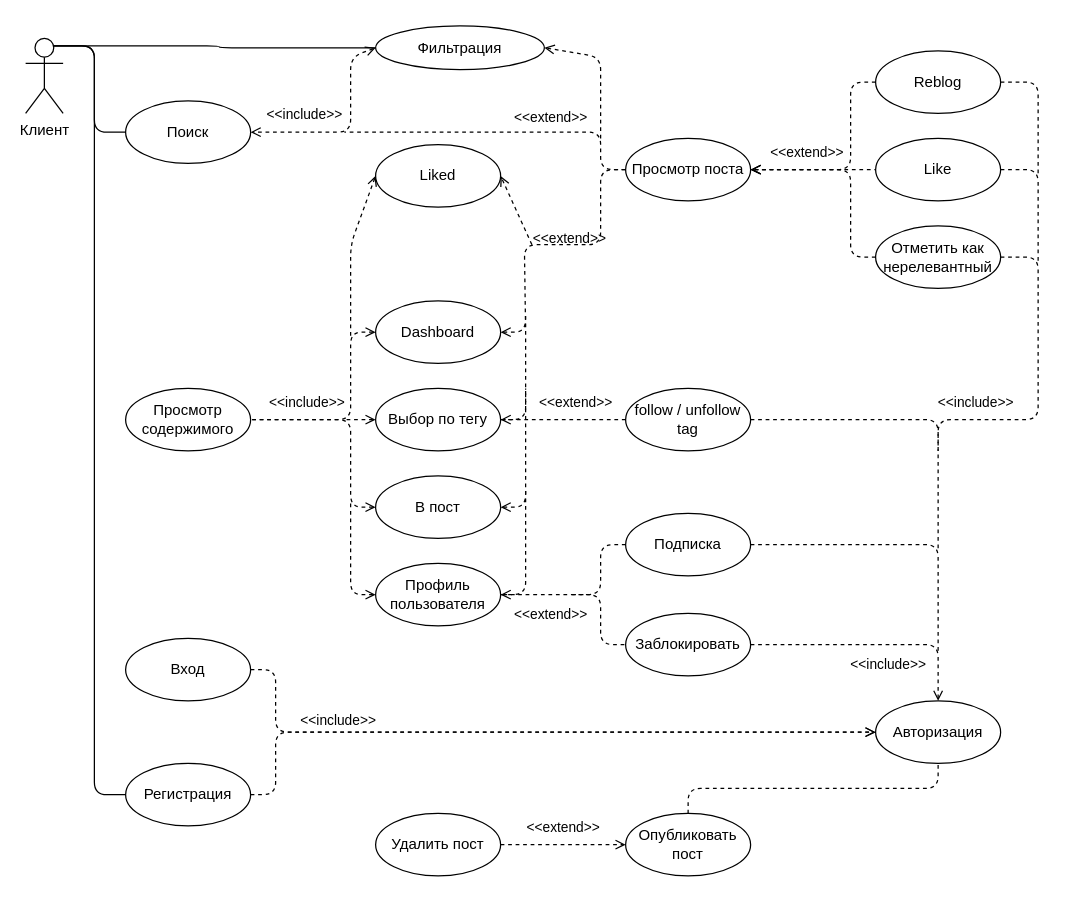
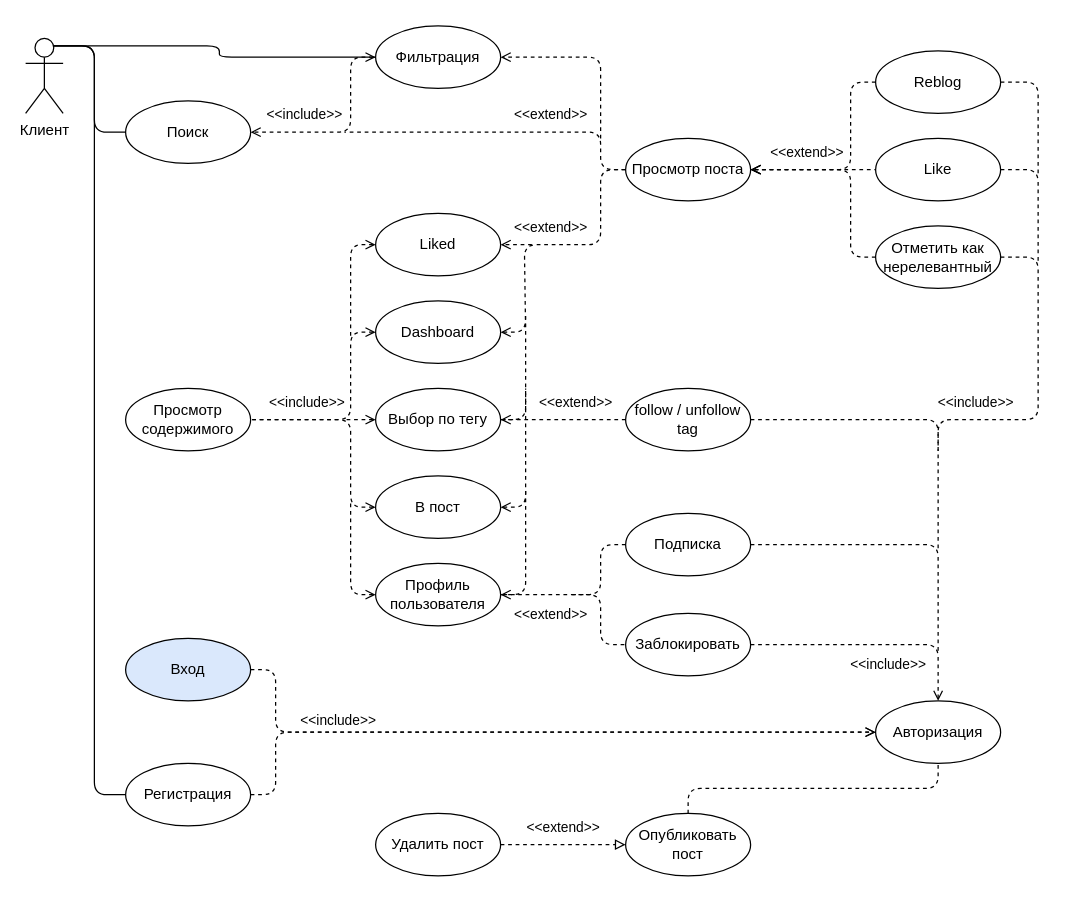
  <mxCell id="0" />
  <mxCell id="1" parent="0" />
  <mxCell id="2" style="edgeStyle=orthogonalEdgeStyle;rounded=1;orthogonalLoop=1;jettySize=auto;html=1;exitX=0.75;exitY=0.1;exitDx=0;exitDy=0;exitPerimeter=0;entryX=0;entryY=0.5;entryDx=0;entryDy=0;endArrow=none;endFill=0;" parent="1" source="3" target="5" edge="1"><mxGeometry relative="1" as="geometry" /></mxCell>
  <mxCell id="3" value="Клиент" style="shape=umlActor;verticalLabelPosition=bottom;verticalAlign=top;html=1;" parent="1" vertex="1"><mxGeometry x="20" y="30" width="30" height="60" as="geometry" /></mxCell>
- <mxCell id="4" value="Вход" style="ellipse;whiteSpace=wrap;html=1;" parent="1" vertex="1"><mxGeometry x="100" y="510" width="100" height="50" as="geometry" /></mxCell>
+ <mxCell id="4" value="Вход" style="ellipse;whiteSpace=wrap;html=1;fillColor=#dae8fc;" parent="1" vertex="1"><mxGeometry x="100" y="510" width="100" height="50" as="geometry" /></mxCell>
  <mxCell id="5" value="Регистрация" style="ellipse;whiteSpace=wrap;html=1;" parent="1" vertex="1"><mxGeometry x="100" y="610" width="100" height="50" as="geometry" /></mxCell>
  <mxCell id="6" value="Авторизация" style="ellipse;whiteSpace=wrap;html=1;" parent="1" vertex="1"><mxGeometry x="700" y="560" width="100" height="50" as="geometry" /></mxCell>
  <mxCell id="7" value="&amp;lt;&amp;lt;include&amp;gt;&amp;gt;" style="html=1;verticalAlign=bottom;labelBackgroundColor=none;endArrow=open;endFill=0;dashed=1;rounded=1;exitX=1;exitY=0.5;exitDx=0;exitDy=0;entryX=0;entryY=0.5;entryDx=0;entryDy=0;" parent="1" source="5" target="6" edge="1"><mxGeometry x="-0.564" width="160" relative="1" as="geometry"><mxPoint x="330" y="780" as="sourcePoint" /><mxPoint x="490" y="780" as="targetPoint" /><Array as="points"><mxPoint x="220" y="635" /><mxPoint x="220" y="585" /></Array><mxPoint as="offset" /></mxGeometry></mxCell>
  <mxCell id="8" value="" style="html=1;verticalAlign=bottom;labelBackgroundColor=none;endArrow=open;endFill=0;dashed=1;rounded=1;exitX=1;exitY=0.5;exitDx=0;exitDy=0;entryX=0;entryY=0.5;entryDx=0;entryDy=0;" parent="1" source="4" target="6" edge="1"><mxGeometry x="0.478" y="5" width="160" relative="1" as="geometry"><mxPoint x="210" y="645" as="sourcePoint" /><mxPoint x="310" y="595" as="targetPoint" /><Array as="points"><mxPoint x="220" y="535" /><mxPoint x="220" y="585" /></Array><mxPoint as="offset" /></mxGeometry></mxCell>
  <mxCell id="9" value="Опубликовать пост" style="ellipse;whiteSpace=wrap;html=1;" parent="1" vertex="1"><mxGeometry x="500" y="650" width="100" height="50" as="geometry" /></mxCell>
  <mxCell id="10" value="Просмотр содержимого" style="ellipse;whiteSpace=wrap;html=1;" parent="1" vertex="1"><mxGeometry x="100" y="310" width="100" height="50" as="geometry" /></mxCell>
  <mxCell id="11" style="edgeStyle=orthogonalEdgeStyle;rounded=1;orthogonalLoop=1;jettySize=auto;html=1;exitX=0.75;exitY=0.1;exitDx=0;exitDy=0;exitPerimeter=0;endArrow=none;endFill=0;" parent="1" source="3" target="40" edge="1"><mxGeometry relative="1" as="geometry"><mxPoint x="53" y="46" as="sourcePoint" /><mxPoint x="110" y="-115" as="targetPoint" /></mxGeometry></mxCell>
  <mxCell id="12" value="Dashboard" style="ellipse;whiteSpace=wrap;html=1;" parent="1" vertex="1"><mxGeometry x="300" y="240" width="100" height="50" as="geometry" /></mxCell>
  <mxCell id="13" value="Поиск" style="ellipse;whiteSpace=wrap;html=1;" parent="1" vertex="1"><mxGeometry x="100" y="80" width="100" height="50" as="geometry" /></mxCell>
  <mxCell id="14" style="edgeStyle=orthogonalEdgeStyle;rounded=1;orthogonalLoop=1;jettySize=auto;html=1;exitX=0.75;exitY=0.1;exitDx=0;exitDy=0;exitPerimeter=0;entryX=0;entryY=0.5;entryDx=0;entryDy=0;endArrow=none;endFill=0;" parent="1" source="3" target="13" edge="1"><mxGeometry relative="1" as="geometry"><mxPoint x="53" y="46" as="sourcePoint" /><mxPoint x="110" y="245" as="targetPoint" /></mxGeometry></mxCell>
  <mxCell id="15" value="Просмотр поста" style="ellipse;whiteSpace=wrap;html=1;" parent="1" vertex="1"><mxGeometry x="500" y="110" width="100" height="50" as="geometry" /></mxCell>
  <mxCell id="16" value="Reblog" style="ellipse;whiteSpace=wrap;html=1;" parent="1" vertex="1"><mxGeometry x="700" y="40" width="100" height="50" as="geometry" /></mxCell>
  <mxCell id="17" value="Отметить как нерелевантный" style="ellipse;whiteSpace=wrap;html=1;" parent="1" vertex="1"><mxGeometry x="700" y="180" width="100" height="50" as="geometry" /></mxCell>
  <mxCell id="18" value="&amp;lt;&amp;lt;extend&amp;gt;&amp;gt;" style="html=1;verticalAlign=bottom;labelBackgroundColor=none;endArrow=open;endFill=0;dashed=1;rounded=1;exitX=0;exitY=0.5;exitDx=0;exitDy=0;entryX=1;entryY=0.5;entryDx=0;entryDy=0;" parent="1" edge="1"><mxGeometry x="0.467" y="-5" width="160" relative="1" as="geometry"><mxPoint x="700" y="65" as="sourcePoint" /><mxPoint x="600" y="135" as="targetPoint" /><Array as="points"><mxPoint x="680" y="65" /><mxPoint x="680" y="135" /></Array><mxPoint as="offset" /></mxGeometry></mxCell>
  <mxCell id="19" value="" style="html=1;verticalAlign=bottom;labelBackgroundColor=none;endArrow=open;endFill=0;dashed=1;rounded=1;exitX=0;exitY=0.5;exitDx=0;exitDy=0;entryX=1;entryY=0.5;entryDx=0;entryDy=0;" parent="1" edge="1"><mxGeometry x="0.467" y="-5" width="160" relative="1" as="geometry"><mxPoint x="700" y="205" as="sourcePoint" /><mxPoint x="600" y="135" as="targetPoint" /><Array as="points"><mxPoint x="680" y="205" /><mxPoint x="680" y="135" /></Array><mxPoint as="offset" /></mxGeometry></mxCell>
  <mxCell id="20" value="" style="html=1;verticalAlign=bottom;labelBackgroundColor=none;endArrow=open;endFill=0;dashed=1;rounded=0;entryX=1;entryY=0.5;entryDx=0;entryDy=0;" parent="1" edge="1"><mxGeometry width="160" relative="1" as="geometry"><mxPoint x="720" y="135" as="sourcePoint" /><mxPoint x="600" y="135" as="targetPoint" /></mxGeometry></mxCell>
  <mxCell id="21" value="Like" style="ellipse;whiteSpace=wrap;html=1;" parent="1" vertex="1"><mxGeometry x="700" y="110" width="100" height="50" as="geometry" /></mxCell>
  <mxCell id="22" value="В пост" style="ellipse;whiteSpace=wrap;html=1;" parent="1" vertex="1"><mxGeometry x="300" y="380" width="100" height="50" as="geometry" /></mxCell>
  <mxCell id="23" value="Подписка" style="ellipse;whiteSpace=wrap;html=1;" parent="1" vertex="1"><mxGeometry x="500" y="410" width="100" height="50" as="geometry" /></mxCell>
  <mxCell id="24" value="Заблокировать" style="ellipse;whiteSpace=wrap;html=1;" parent="1" vertex="1"><mxGeometry x="500" y="490" width="100" height="50" as="geometry" /></mxCell>
- <mxCell id="25" value="Liked" style="ellipse;whiteSpace=wrap;html=1;" parent="1" vertex="1"><mxGeometry x="300" y="115" width="100" height="50" as="geometry" /></mxCell>
+ <mxCell id="25" value="Liked" style="ellipse;whiteSpace=wrap;html=1;" parent="1" vertex="1"><mxGeometry x="300" y="170" width="100" height="50" as="geometry" /></mxCell>
  <mxCell id="26" value="Профиль пользователя" style="ellipse;whiteSpace=wrap;html=1;" parent="1" vertex="1"><mxGeometry x="300" y="450" width="100" height="50" as="geometry" /></mxCell>
  <mxCell id="27" value="&amp;lt;&amp;lt;include&amp;gt;&amp;gt;" style="html=1;verticalAlign=bottom;labelBackgroundColor=none;endArrow=none;endFill=0;dashed=1;rounded=1;exitX=0;exitY=0.5;exitDx=0;exitDy=0;entryX=1;entryY=0.5;entryDx=0;entryDy=0;startArrow=open;startFill=0;" parent="1" edge="1"><mxGeometry x="0.467" y="-5" width="160" relative="1" as="geometry"><mxPoint x="300" y="265" as="sourcePoint" /><mxPoint x="200" y="335" as="targetPoint" /><Array as="points"><mxPoint x="280" y="265" /><mxPoint x="280" y="335" /></Array><mxPoint as="offset" /></mxGeometry></mxCell>
  <mxCell id="28" value="" style="html=1;verticalAlign=bottom;labelBackgroundColor=none;endArrow=none;endFill=0;dashed=1;rounded=1;exitX=0;exitY=0.5;exitDx=0;exitDy=0;entryX=1;entryY=0.5;entryDx=0;entryDy=0;startArrow=open;startFill=0;" parent="1" edge="1"><mxGeometry x="0.467" y="-5" width="160" relative="1" as="geometry"><mxPoint x="300" y="405" as="sourcePoint" /><mxPoint x="200" y="335" as="targetPoint" /><Array as="points"><mxPoint x="280" y="405" /><mxPoint x="280" y="335" /></Array><mxPoint as="offset" /></mxGeometry></mxCell>
  <mxCell id="29" value="" style="html=1;verticalAlign=bottom;labelBackgroundColor=none;endArrow=none;endFill=0;dashed=1;rounded=0;startArrow=open;startFill=0;exitX=0;exitY=0.5;exitDx=0;exitDy=0;" parent="1" source="30" edge="1"><mxGeometry width="160" relative="1" as="geometry"><mxPoint x="320" y="335" as="sourcePoint" /><mxPoint x="275" y="335" as="targetPoint" /></mxGeometry></mxCell>
  <mxCell id="30" value="Выбор по тегу" style="ellipse;whiteSpace=wrap;html=1;" parent="1" vertex="1"><mxGeometry x="300" y="310" width="100" height="50" as="geometry" /></mxCell>
  <mxCell id="31" value="" style="html=1;verticalAlign=bottom;labelBackgroundColor=none;endArrow=none;endFill=0;dashed=1;rounded=1;exitX=0;exitY=0.5;exitDx=0;exitDy=0;startArrow=open;startFill=0;" parent="1" source="25" edge="1"><mxGeometry x="0.467" y="-5" width="160" relative="1" as="geometry"><mxPoint x="300" y="260" as="sourcePoint" /><mxPoint x="280" y="270" as="targetPoint" /><Array as="points"><mxPoint x="280" y="195" /></Array><mxPoint as="offset" /></mxGeometry></mxCell>
  <mxCell id="32" value="" style="html=1;verticalAlign=bottom;labelBackgroundColor=none;endArrow=none;endFill=0;dashed=1;rounded=1;exitX=0;exitY=0.5;exitDx=0;exitDy=0;startArrow=open;startFill=0;" parent="1" source="26" edge="1"><mxGeometry x="0.467" y="-5" width="160" relative="1" as="geometry"><mxPoint x="300" y="330" as="sourcePoint" /><mxPoint x="280" y="400" as="targetPoint" /><Array as="points"><mxPoint x="280" y="475" /></Array><mxPoint as="offset" /></mxGeometry></mxCell>
  <mxCell id="33" value="" style="html=1;verticalAlign=bottom;labelBackgroundColor=none;endArrow=none;endFill=0;rounded=1;exitX=1;exitY=0.5;exitDx=0;exitDy=0;startArrow=open;startFill=0;dashed=1;" parent="1" source="22" edge="1"><mxGeometry x="0.478" y="5" width="160" relative="1" as="geometry"><mxPoint x="440" y="320" as="sourcePoint" /><mxPoint x="420" y="310" as="targetPoint" /><Array as="points"><mxPoint x="420" y="405" /></Array><mxPoint as="offset" /></mxGeometry></mxCell>
  <mxCell id="34" value="" style="html=1;verticalAlign=bottom;labelBackgroundColor=none;endArrow=none;endFill=0;rounded=1;exitX=1;exitY=0.5;exitDx=0;exitDy=0;startArrow=none;startFill=0;dashed=1;" parent="1" source="26" edge="1"><mxGeometry x="0.478" y="5" width="160" relative="1" as="geometry"><mxPoint x="400" y="478" as="sourcePoint" /><mxPoint x="420" y="390" as="targetPoint" /><Array as="points"><mxPoint x="420" y="475" /></Array><mxPoint as="offset" /></mxGeometry></mxCell>
  <mxCell id="35" value="" style="html=1;verticalAlign=bottom;labelBackgroundColor=none;endArrow=none;endFill=0;dashed=1;rounded=1;exitX=1;exitY=0.5;exitDx=0;exitDy=0;startArrow=open;startFill=0;entryX=0;entryY=0.5;entryDx=0;entryDy=0;" parent="1" target="24" edge="1"><mxGeometry x="0.478" y="5" width="160" relative="1" as="geometry"><mxPoint x="400" y="475" as="sourcePoint" /><mxPoint x="490" y="520" as="targetPoint" /><Array as="points"><mxPoint x="420" y="475" /><mxPoint x="480" y="475" /><mxPoint x="480" y="515" /></Array><mxPoint as="offset" /></mxGeometry></mxCell>
  <mxCell id="36" value="&amp;lt;&amp;lt;extend&amp;gt;&amp;gt;" style="html=1;verticalAlign=bottom;labelBackgroundColor=none;endArrow=none;endFill=0;dashed=1;rounded=1;exitX=0;exitY=0.5;exitDx=0;exitDy=0;" parent="1" source="23" edge="1"><mxGeometry x="1" y="29" width="160" relative="1" as="geometry"><mxPoint x="490" y="440" as="sourcePoint" /><mxPoint x="455" y="475" as="targetPoint" /><Array as="points"><mxPoint x="480" y="435" /><mxPoint x="480" y="475" /></Array><mxPoint x="-15" y="-4" as="offset" /></mxGeometry></mxCell>
  <mxCell id="37" value="" style="html=1;verticalAlign=bottom;labelBackgroundColor=none;endArrow=none;endFill=0;rounded=1;exitX=1;exitY=0.5;exitDx=0;exitDy=0;startArrow=none;startFill=0;dashed=1;" parent="1" edge="1"><mxGeometry x="0.478" y="5" width="160" relative="1" as="geometry"><mxPoint x="400" y="335" as="sourcePoint" /><mxPoint x="420" y="250" as="targetPoint" /><Array as="points"><mxPoint x="420" y="335" /></Array><mxPoint as="offset" /></mxGeometry></mxCell>
  <mxCell id="38" value="" style="html=1;verticalAlign=bottom;labelBackgroundColor=none;endArrow=none;endFill=0;rounded=1;exitX=1;exitY=0.5;exitDx=0;exitDy=0;startArrow=open;startFill=0;entryX=0;entryY=0.5;entryDx=0;entryDy=0;dashed=1;" parent="1" target="15" edge="1"><mxGeometry x="0.478" y="5" width="160" relative="1" as="geometry"><mxPoint x="400" y="265" as="sourcePoint" /><mxPoint x="420" y="190" as="targetPoint" /><Array as="points"><mxPoint x="420" y="265" /><mxPoint x="419" y="195" /><mxPoint x="480" y="195" /><mxPoint x="480" y="135" /></Array><mxPoint as="offset" /></mxGeometry></mxCell>
  <mxCell id="39" value="&amp;lt;&amp;lt;include&amp;gt;&amp;gt;" style="html=1;verticalAlign=bottom;labelBackgroundColor=none;endArrow=open;endFill=0;dashed=1;rounded=1;exitX=0;exitY=0.5;exitDx=0;exitDy=0;entryX=1;entryY=0.5;entryDx=0;entryDy=0;startArrow=open;startFill=0;" parent="1" source="40" target="13" edge="1"><mxGeometry x="0.467" y="-5" width="160" relative="1" as="geometry"><mxPoint x="310" y="40" as="sourcePoint" /><mxPoint x="210" y="110" as="targetPoint" /><Array as="points"><mxPoint x="280" y="45" /><mxPoint x="280" y="105" /></Array><mxPoint as="offset" /></mxGeometry></mxCell>
- <mxCell id="40" value="Фильтрация" style="ellipse;whiteSpace=wrap;html=1;" parent="1" vertex="1"><mxGeometry x="300" y="20" width="135" height="35" as="geometry" /></mxCell>
+ <mxCell id="40" value="Фильтрация" style="ellipse;whiteSpace=wrap;html=1;" parent="1" vertex="1"><mxGeometry x="300" y="20" width="100" height="50" as="geometry" /></mxCell>
  <mxCell id="41" value="" style="html=1;verticalAlign=bottom;labelBackgroundColor=none;endArrow=none;endFill=0;rounded=1;exitX=0;exitY=0.5;exitDx=0;exitDy=0;dashed=1;" parent="1" source="15" edge="1"><mxGeometry x="0.467" y="-5" width="160" relative="1" as="geometry"><mxPoint x="300" y="40" as="sourcePoint" /><mxPoint x="275" y="105" as="targetPoint" /><Array as="points"><mxPoint x="480" y="135" /><mxPoint x="480" y="105" /></Array><mxPoint as="offset" /></mxGeometry></mxCell>
  <mxCell id="42" value="follow / unfollow tag" style="ellipse;whiteSpace=wrap;html=1;" parent="1" vertex="1"><mxGeometry x="500" y="310" width="100" height="50" as="geometry" /></mxCell>
  <mxCell id="43" value="&amp;lt;&amp;lt;extend&amp;gt;&amp;gt;" style="html=1;verticalAlign=bottom;labelBackgroundColor=none;endArrow=open;endFill=0;dashed=1;rounded=1;exitX=0;exitY=0.5;exitDx=0;exitDy=0;entryX=1;entryY=0.5;entryDx=0;entryDy=0;" parent="1" source="42" target="30" edge="1"><mxGeometry x="-0.2" y="-5" width="160" relative="1" as="geometry"><mxPoint x="540" y="220" as="sourcePoint" /><mxPoint x="440" y="290" as="targetPoint" /><Array as="points" /><mxPoint as="offset" /></mxGeometry></mxCell>
  <mxCell id="44" value="Удалить пост" style="ellipse;whiteSpace=wrap;html=1;" parent="1" vertex="1"><mxGeometry x="300" y="650" width="100" height="50" as="geometry" /></mxCell>
  <mxCell id="45" value="&amp;lt;&amp;lt;extend&amp;gt;&amp;gt;" style="html=1;verticalAlign=bottom;labelBackgroundColor=none;endArrow=open;endFill=0;dashed=1;rounded=1;entryX=1;entryY=0.5;entryDx=0;entryDy=0;" parent="1" target="40" edge="1"><mxGeometry x="-0.862" y="40" width="160" relative="1" as="geometry"><mxPoint x="480" y="110" as="sourcePoint" /><mxPoint x="405" y="50" as="targetPoint" /><Array as="points"><mxPoint x="480" y="45" /></Array><mxPoint as="offset" /></mxGeometry></mxCell>
  <mxCell id="46" value="&amp;lt;&amp;lt;extend&amp;gt;&amp;gt;" style="html=1;verticalAlign=bottom;labelBackgroundColor=none;endArrow=open;endFill=0;dashed=1;rounded=1;entryX=1;entryY=0.5;entryDx=0;entryDy=0;" parent="1" target="25" edge="1"><mxGeometry x="-1" y="-16" width="160" relative="1" as="geometry"><mxPoint x="425" y="195" as="sourcePoint" /><mxPoint x="405" y="200" as="targetPoint" /><Array as="points" /><mxPoint x="15" y="11" as="offset" /></mxGeometry></mxCell>
  <mxCell id="47" value="&amp;lt;&amp;lt;include&amp;gt;&amp;gt;" style="html=1;verticalAlign=bottom;labelBackgroundColor=none;endArrow=open;endFill=0;dashed=1;rounded=1;exitX=1;exitY=0.5;exitDx=0;exitDy=0;entryX=0.5;entryY=0;entryDx=0;entryDy=0;" edge="1" parent="1" source="24" target="6"><mxGeometry x="0.128" y="-25" width="160" relative="1" as="geometry"><mxPoint x="500" y="210" as="sourcePoint" /><mxPoint x="780" y="550" as="targetPoint" /><Array as="points"><mxPoint x="750" y="515" /></Array><mxPoint as="offset" /></mxGeometry></mxCell>
  <mxCell id="48" value="" style="endArrow=none;dashed=1;html=1;rounded=1;exitX=1;exitY=0.5;exitDx=0;exitDy=0;" edge="1" parent="1" source="23"><mxGeometry width="50" height="50" relative="1" as="geometry"><mxPoint x="670" y="380" as="sourcePoint" /><mxPoint x="750" y="520" as="targetPoint" /><Array as="points"><mxPoint x="750" y="435" /></Array></mxGeometry></mxCell>
  <mxCell id="49" value="" style="endArrow=none;dashed=1;html=1;rounded=1;exitX=1;exitY=0.5;exitDx=0;exitDy=0;" edge="1" parent="1" source="42"><mxGeometry width="50" height="50" relative="1" as="geometry"><mxPoint x="610" y="340" as="sourcePoint" /><mxPoint x="750" y="440" as="targetPoint" /><Array as="points"><mxPoint x="750" y="335" /></Array></mxGeometry></mxCell>
  <mxCell id="50" value="" style="endArrow=none;dashed=1;html=1;rounded=1;exitX=1;exitY=0.5;exitDx=0;exitDy=0;" edge="1" parent="1" source="17"><mxGeometry width="50" height="50" relative="1" as="geometry"><mxPoint x="800" y="130" as="sourcePoint" /><mxPoint x="750" y="360" as="targetPoint" /><Array as="points"><mxPoint x="830" y="205" /><mxPoint x="830" y="335" /><mxPoint x="750" y="335" /></Array></mxGeometry></mxCell>
  <mxCell id="51" value="" style="endArrow=none;dashed=1;html=1;rounded=1;exitX=1;exitY=0.5;exitDx=0;exitDy=0;" edge="1" parent="1" source="16"><mxGeometry width="50" height="50" relative="1" as="geometry"><mxPoint x="800" y="55" as="sourcePoint" /><mxPoint x="830" y="140" as="targetPoint" /><Array as="points"><mxPoint x="830" y="65" /></Array></mxGeometry></mxCell>
  <mxCell id="52" value="&amp;lt;&amp;lt;include&amp;gt;&amp;gt;" style="html=1;verticalAlign=bottom;labelBackgroundColor=none;endArrow=none;endFill=0;dashed=1;rounded=1;exitX=1;exitY=0.5;exitDx=0;exitDy=0;" edge="1" parent="1" source="21"><mxGeometry x="1" y="-130" width="160" relative="1" as="geometry"><mxPoint x="580" y="350" as="sourcePoint" /><mxPoint x="830" y="210" as="targetPoint" /><Array as="points"><mxPoint x="830" y="135" /></Array><mxPoint x="80" y="120" as="offset" /></mxGeometry></mxCell>
  <mxCell id="53" value="" style="endArrow=none;dashed=1;html=1;rounded=1;exitX=0.5;exitY=0;exitDx=0;exitDy=0;entryX=0.5;entryY=1;entryDx=0;entryDy=0;" edge="1" parent="1" source="9" target="6"><mxGeometry width="50" height="50" relative="1" as="geometry"><mxPoint x="710" y="660" as="sourcePoint" /><mxPoint x="730" y="640" as="targetPoint" /><Array as="points"><mxPoint x="550" y="630" /><mxPoint x="610" y="630" /><mxPoint x="750" y="630" /></Array></mxGeometry></mxCell>
- <mxCell id="54" value="&amp;lt;&amp;lt;extend&amp;gt;&amp;gt;" style="html=1;verticalAlign=bottom;labelBackgroundColor=none;endArrow=open;endFill=0;dashed=1;rounded=0;entryX=0;entryY=0.5;entryDx=0;entryDy=0;exitX=1;exitY=0.5;exitDx=0;exitDy=0;" edge="1" parent="1" source="44" target="9"><mxGeometry y="5" width="160" relative="1" as="geometry"><mxPoint x="499.17" y="640" as="sourcePoint" /><mxPoint x="499.17" y="600" as="targetPoint" /><mxPoint as="offset" /></mxGeometry></mxCell>
+ <mxCell id="54" value="&amp;lt;&amp;lt;extend&amp;gt;&amp;gt;" style="html=1;verticalAlign=bottom;labelBackgroundColor=none;endArrow=block;endFill=0;dashed=1;rounded=0;entryX=0;entryY=0.5;entryDx=0;entryDy=0;exitX=1;exitY=0.5;exitDx=0;exitDy=0;" edge="1" parent="1" source="44" target="9"><mxGeometry y="5" width="160" relative="1" as="geometry"><mxPoint x="499.17" y="640" as="sourcePoint" /><mxPoint x="499.17" y="600" as="targetPoint" /><mxPoint as="offset" /></mxGeometry></mxCell>
